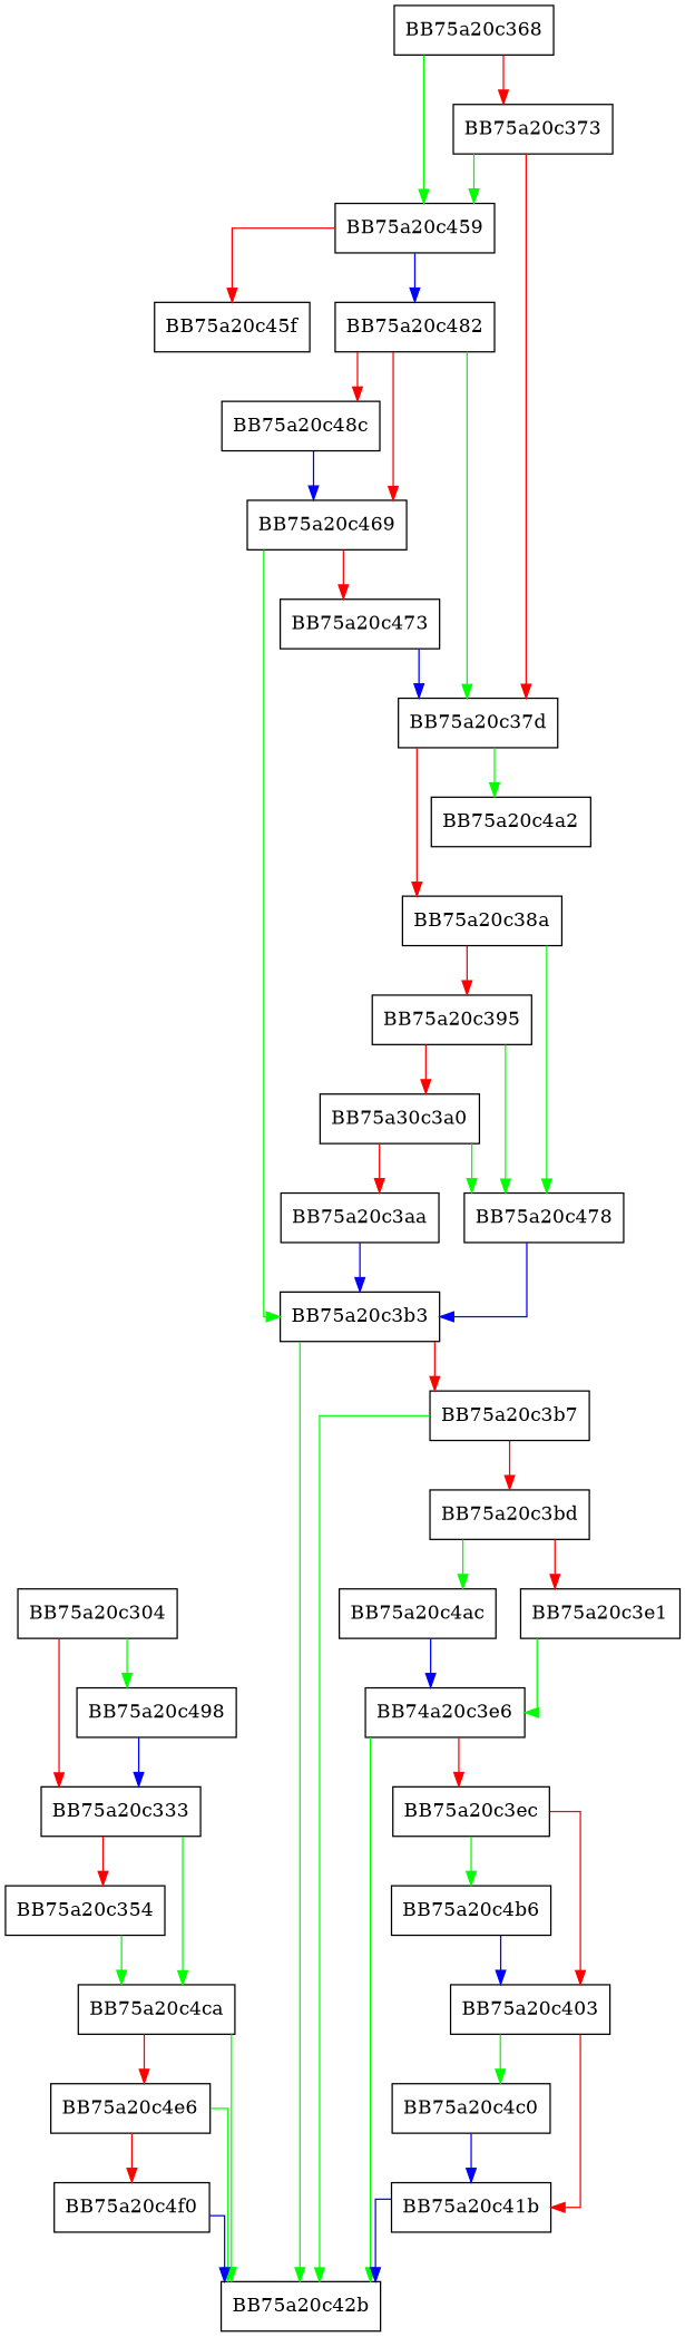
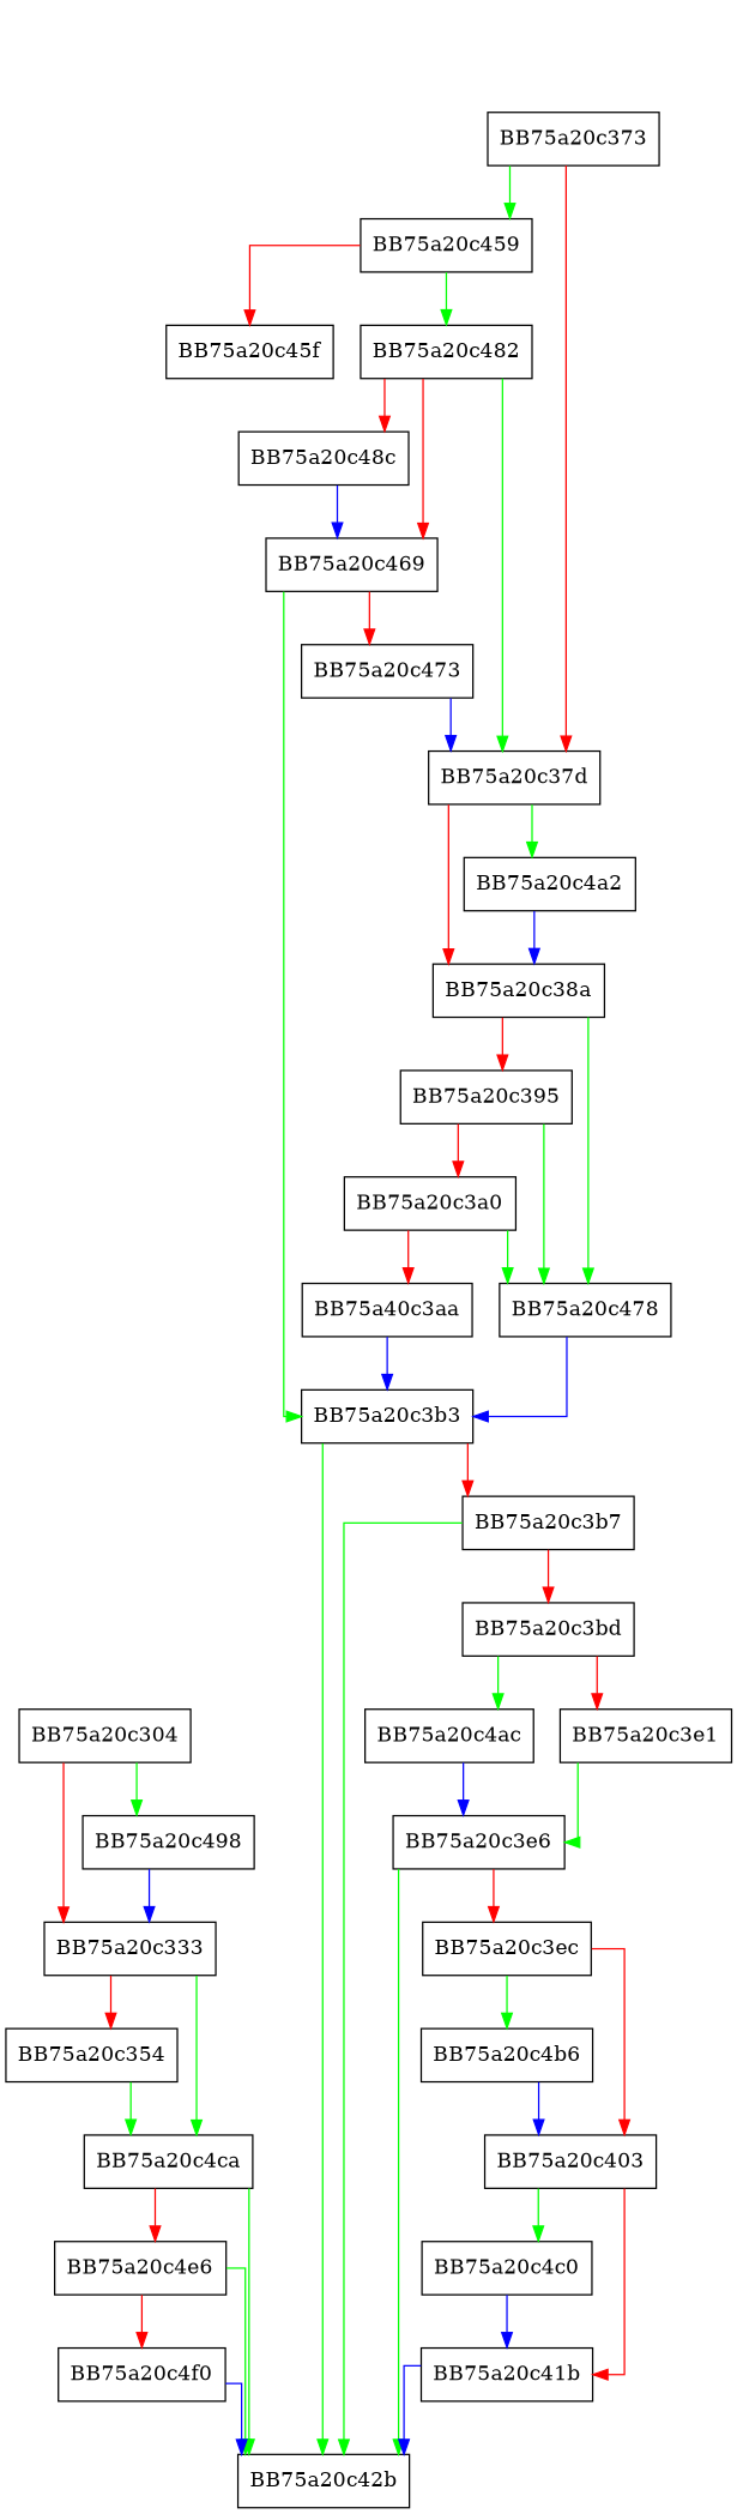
  digraph {
    splines=ortho
    node [shape=box]
    edge [color=green]
    BB75a20c304
    BB75a20c498
    BB75a20c333
    BB75a20c4ca
    BB75a20c354
    BB75a20c42b
    BB75a20c4e6
    BB75a20c4f0
    BB75a20c459
    BB75a20c482
    BB75a20c45f
-   BB75a20c368
    BB75a20c373
    BB75a20c37d
    BB75a20c48c
    BB75a20c469
    BB75a20c4a2
    BB75a20c38a
    BB75a20c478
    BB75a20c395
    BB75a20c3b3
-   BB75a20c3a0 [label=BB75a30c3a0]
+   BB75a20c3a0
    BB75a20c3b7
-   BB75a20c3aa
+   BB75a20c3aa [label=BB75a40c3aa]
    BB75a20c3bd
    BB75a20c4ac
    BB75a20c3e1
-   BB75a20c3e6 [label=BB74a20c3e6]
+   BB75a20c3e6
    BB75a20c3ec
    BB75a20c4b6
    BB75a20c403
    BB75a20c4c0
    BB75a20c41b
    BB75a20c473
    BB75a20c304 -> BB75a20c498
    BB75a20c304 -> BB75a20c333 [color=red]
    BB75a20c498 -> BB75a20c333 [color=blue]
    BB75a20c333 -> BB75a20c4ca
    BB75a20c333 -> BB75a20c354 [color=red]
    BB75a20c4ca -> BB75a20c42b
    BB75a20c4ca -> BB75a20c4e6 [color=red]
    BB75a20c354 -> BB75a20c4ca
    BB75a20c4e6 -> BB75a20c42b
    BB75a20c4e6 -> BB75a20c4f0 [color=red]
    BB75a20c4f0 -> BB75a20c42b [color=blue]
-   BB75a20c459 -> BB75a20c482 [color=blue]
+   BB75a20c459 -> BB75a20c482
    BB75a20c459 -> BB75a20c45f [color=red]
    BB75a20c482 -> BB75a20c37d
    BB75a20c482 -> BB75a20c48c [color=red]
    BB75a20c482 -> BB75a20c469 [color=red]
-   BB75a20c368 -> BB75a20c459
-   BB75a20c368 -> BB75a20c373 [color=red]
    BB75a20c373 -> BB75a20c459
    BB75a20c373 -> BB75a20c37d [color=red]
    BB75a20c37d -> BB75a20c4a2
    BB75a20c37d -> BB75a20c38a [color=red]
    BB75a20c48c -> BB75a20c469 [color=blue]
    BB75a20c469 -> BB75a20c3b3
    BB75a20c469 -> BB75a20c473 [color=red]
+   BB75a20c4a2 -> BB75a20c38a [color=blue]
    BB75a20c38a -> BB75a20c478
    BB75a20c38a -> BB75a20c395 [color=red]
    BB75a20c478 -> BB75a20c3b3 [color=blue]
    BB75a20c395 -> BB75a20c478
    BB75a20c395 -> BB75a20c3a0 [color=red]
    BB75a20c3b3 -> BB75a20c42b
    BB75a20c3b3 -> BB75a20c3b7 [color=red]
    BB75a20c3a0 -> BB75a20c478
    BB75a20c3a0 -> BB75a20c3aa [color=red]
    BB75a20c3b7 -> BB75a20c42b
    BB75a20c3b7 -> BB75a20c3bd [color=red]
    BB75a20c3aa -> BB75a20c3b3 [color=blue]
    BB75a20c3bd -> BB75a20c4ac
    BB75a20c3bd -> BB75a20c3e1 [color=red]
    BB75a20c4ac -> BB75a20c3e6 [color=blue]
    BB75a20c3e1 -> BB75a20c3e6
    BB75a20c3e6 -> BB75a20c42b
    BB75a20c3e6 -> BB75a20c3ec [color=red]
    BB75a20c3ec -> BB75a20c4b6
    BB75a20c3ec -> BB75a20c403 [color=red]
    BB75a20c4b6 -> BB75a20c403 [color=blue]
    BB75a20c403 -> BB75a20c4c0
    BB75a20c403 -> BB75a20c41b [color=red]
    BB75a20c4c0 -> BB75a20c41b [color=blue]
    BB75a20c41b -> BB75a20c42b [color=blue]
    BB75a20c473 -> BB75a20c37d [color=blue]
  }
